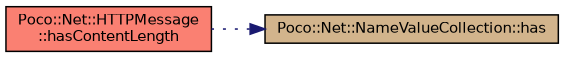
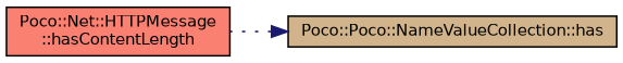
  digraph {
    rankdir=RL
    node [color=black fontname=Helvetica fontsize=10 shape=record style=filled]
-   n1 [fillcolor=tan fontcolor=black height=0.2 label="Poco::Net::NameValueCollection::has" width=0.4]
+   n1 [fillcolor=tan fontcolor=black height=0.2 label="Poco::Poco::NameValueCollection::has" width=0.4]
    n2 [fillcolor=salmon height=0.2 label="Poco::Net::HTTPMessage\l::hasContentLength" width=0.4]
    n1 -> n2 [color=midnightblue dir=back fontname=Helvetica fontsize=10 labelfontname=Helvetica labelfontsize=10 style=dotted]
  }
